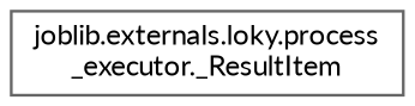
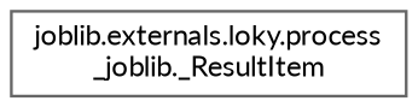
  digraph {
    rankdir=TB
    fontname=Lato
-   n1 [color=grey40 fillcolor=white fontname=Lato fontsize=10 height=0.2 label="joblib.externals.loky.process\l_executor._ResultItem" shape=box style=filled width=0.4]
+   n1 [color=grey40 fillcolor=white fontname=Lato fontsize=10 height=0.2 label="joblib.externals.loky.process\l_joblib._ResultItem" shape=box style=filled width=0.4]
  }
